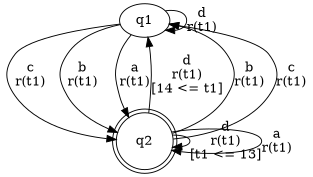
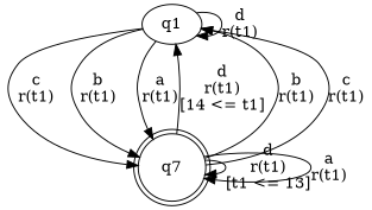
  digraph {
    n1 [label=q1]
-   n2 [label=q2 shape=doublecircle]
+   n2 [label=q7 shape=doublecircle]
    n1 -> n1 [label="d\nr(t1)\n"]
    n1 -> n2 [label="c\nr(t1)\n"]
    n1 -> n2 [label="b\nr(t1)\n"]
    n1 -> n2 [label="a\nr(t1)\n"]
    n2 -> n1 [label="d\nr(t1)\n[14 <= t1]"]
    n2 -> n1 [label="b\nr(t1)\n"]
    n2 -> n1 [label="c\nr(t1)\n"]
    n2 -> n2 [label="d\nr(t1)\n[t1 <= 13]"]
    n2 -> n2 [label="a\nr(t1)\n"]
  }
